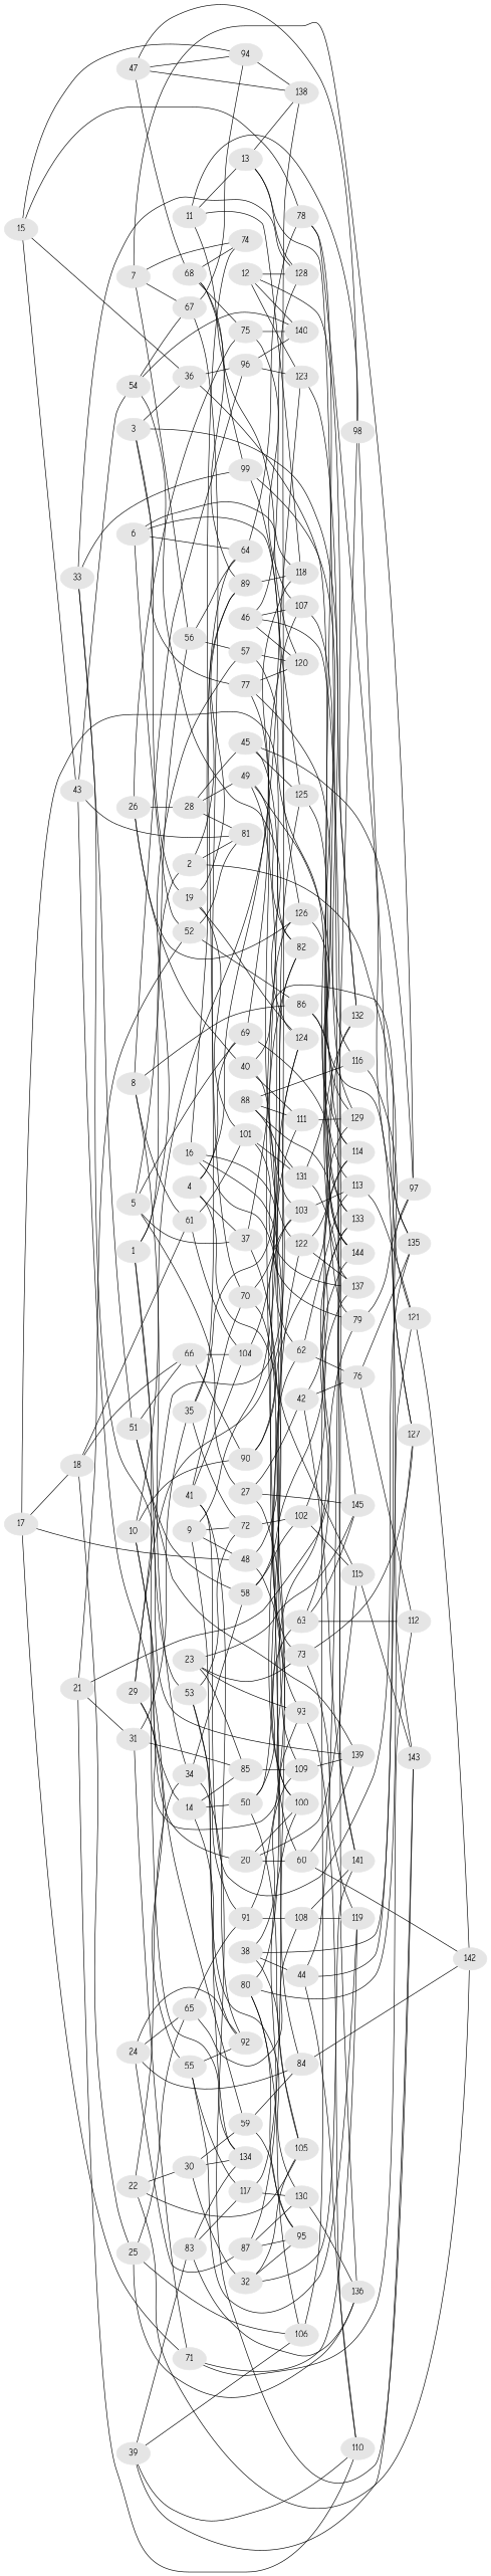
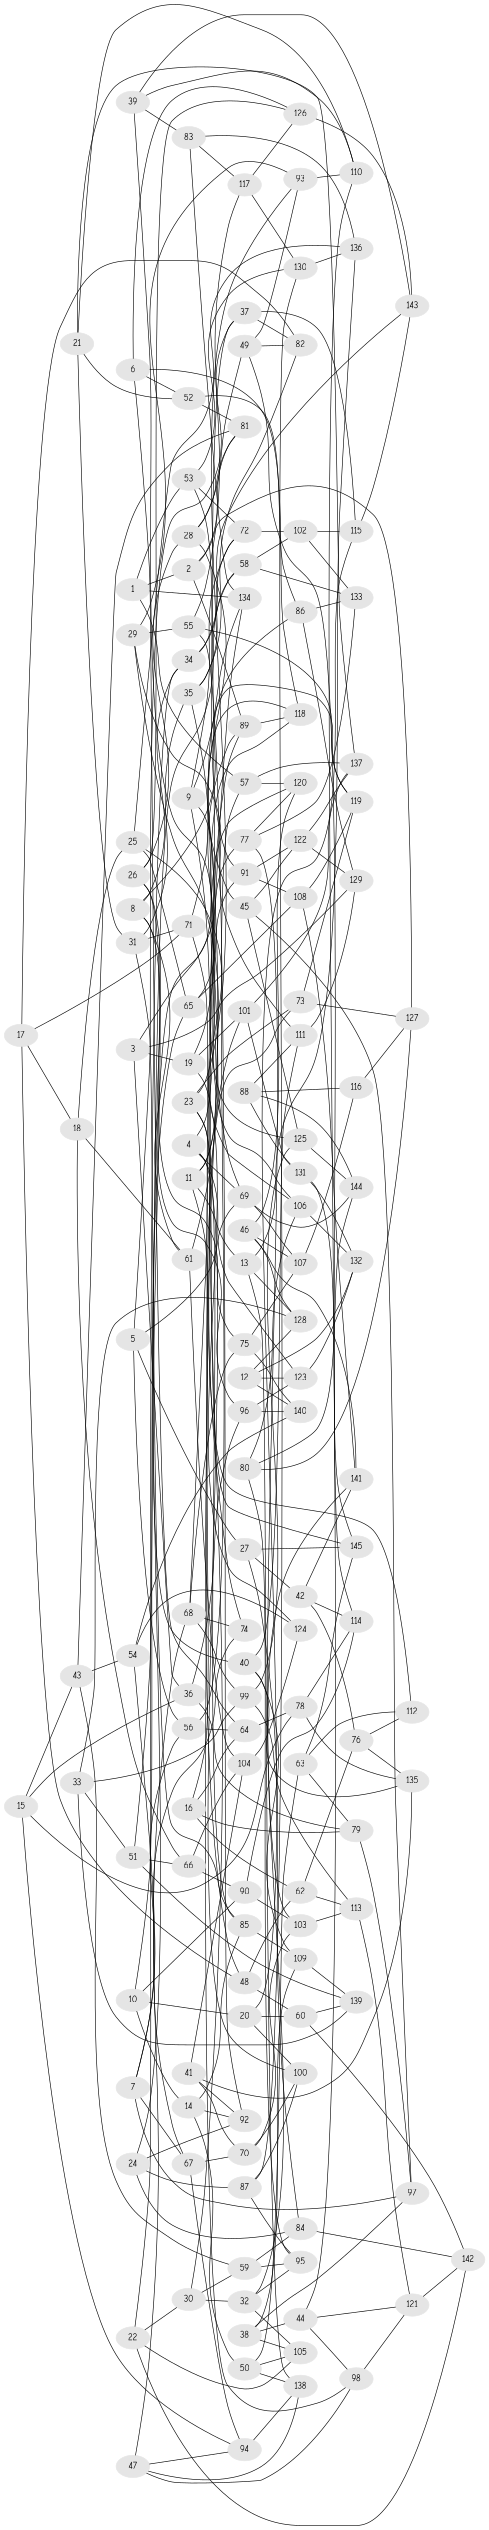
  graph {
    fontname="Comic Neue"
    rankdir=LR
    node [color=gray90 fontname="Comic Neue" style=filled]
    edge [fontname="Comic Neue"]
    1
    2
    53
    57
    134
    81
    89
    127
    72
    91
    130
    120
    137
    118
    3
    19
    36
    77
    129
    101
    124
    96
    79
    133
    103
    4
    37
    69
    100
    123
    82
    115
    107
    144
    132
    5
    27
    56
    145
    84
    42
    64
    6
    52
    126
    86
    78
    143
    7
    67
    74
    97
    94
    70
    8
    34
    61
    58
    104
    140
    9
    48
    125
    62
    60
    102
    10
    14
    20
    90
    50
    85
    92
    114
    11
    13
    98
    128
    136
    138
    121
    12
    105
    63
    109
    15
    43
    59
    54
    135
    16
    73
    76
    113
    119
    17
    18
    71
    25
    66
    112
    65
    106
    131
    142
    139
    21
    31
    110
    35
    22
    30
    32
    23
    93
    24
    87
    108
    95
    26
    28
    40
    75
    45
    49
    111
    141
    122
    29
    55
    117
    33
    51
    99
    38
    44
    39
    83
    41
    46
    116
    47
    68
    80
    88
    1 -- 2
    1 -- 53
    1 -- 57
    1 -- 134
    2 -- 81
    2 -- 89
    2 -- 127
    53 -- 72
    53 -- 91
    53 -- 130
    57 -- 120
    57 -- 137
    89 -- 118
    72 -- 102
    91 -- 108
    91 -- 122
    130 -- 136
    3 -- 19
    3 -- 36
    3 -- 77
    3 -- 129
    19 -- 89
    19 -- 101
    19 -- 124
    36 -- 96
    36 -- 79
    77 -- 120
    77 -- 133
    77 -- 103
    101 -- 137
    101 -- 131
    96 -- 123
    96 -- 140
    79 -- 97
    103 -- 113
    4 -- 37
    4 -- 69
    4 -- 100
    4 -- 123
    37 -- 82
    37 -- 115
    69 -- 107
    69 -- 144
    123 -- 132
    115 -- 143
    107 -- 116
    5 -- 37
    5 -- 69
    5 -- 27
    5 -- 56
    27 -- 145
    27 -- 84
    27 -- 42
    56 -- 57
    56 -- 64
    84 -- 142
    42 -- 114
    42 -- 76
    42 -- 141
    64 -- 78
    6 -- 118
    6 -- 64
    6 -- 52
    6 -- 126
    52 -- 81
    52 -- 86
    126 -- 143
    86 -- 129
    86 -- 133
    78 -- 114
    78 -- 135
    7 -- 56
    7 -- 67
    7 -- 74
    7 -- 97
    67 -- 94
    67 -- 70
    94 -- 138
    70 -- 103
    70 -- 100
    8 -- 96
    8 -- 86
    8 -- 34
    8 -- 61
    34 -- 143
    34 -- 58
    61 -- 101
    61 -- 104
    58 -- 133
    58 -- 102
    104 -- 124
    9 -- 134
    9 -- 72
    9 -- 48
    9 -- 125
    48 -- 62
    48 -- 60
    125 -- 144
    62 -- 76
    62 -- 113
    60 -- 142
    60 -- 139
    102 -- 133
    102 -- 115
    10 -- 118
    10 -- 14
    10 -- 20
    10 -- 90
    14 -- 50
    14 -- 85
    14 -- 92
    20 -- 100
    20 -- 115
    20 -- 60
    90 -- 103
    90 -- 114
    50 -- 138
    50 -- 105
    50 -- 63
    85 -- 109
    11 -- 120
    11 -- 118
    11 -- 13
    11 -- 98
    13 -- 128
    13 -- 136
    13 -- 138
    98 -- 121
    121 -- 142
    12 -- 123
    12 -- 132
    12 -- 140
    12 -- 128
    63 -- 79
    63 -- 145
    63 -- 112
    109 -- 139
    15 -- 36
    15 -- 78
    15 -- 94
    15 -- 43
    43 -- 81
    43 -- 59
    43 -- 54
    59 -- 84
    59 -- 95
    54 -- 124
    54 -- 67
    54 -- 140
    16 -- 79
    16 -- 64
    16 -- 62
    16 -- 73
    73 -- 127
    73 -- 119
    76 -- 135
    76 -- 112
    113 -- 121
    17 -- 82
    17 -- 48
    17 -- 18
    17 -- 71
    18 -- 61
    18 -- 25
    18 -- 66
    71 -- 119
    71 -- 112
    25 -- 136
    25 -- 65
    25 -- 106
    66 -- 104
    66 -- 90
    65 -- 91
    65 -- 108
    106 -- 132
    131 -- 132
    131 -- 145
    21 -- 137
    21 -- 52
    21 -- 31
    21 -- 110
    31 -- 85
    31 -- 71
    31 -- 35
    35 -- 72
    35 -- 82
    35 -- 74
    22 -- 34
    22 -- 105
    22 -- 142
    22 -- 30
    30 -- 134
    30 -- 59
    30 -- 32
    32 -- 105
    32 -- 95
    32 -- 141
    23 -- 145
    23 -- 85
    23 -- 73
    23 -- 93
    93 -- 110
    24 -- 84
    24 -- 92
    24 -- 65
    24 -- 87
    87 -- 130
    87 -- 100
    87 -- 95
    108 -- 119
    108 -- 141
    26 -- 126
    26 -- 28
    26 -- 40
    26 -- 75
    28 -- 81
    28 -- 45
    28 -- 49
    40 -- 109
    40 -- 135
    40 -- 111
    75 -- 107
    75 -- 140
    45 -- 97
    45 -- 125
    45 -- 122
    49 -- 82
    49 -- 114
    49 -- 93
    111 -- 129
    122 -- 137
    122 -- 129
-   29 -- 124
+   29 -- 69
    29 -- 93
    29 -- 111
    29 -- 55
    55 -- 92
    55 -- 119
    55 -- 117
    117 -- 130
    117 -- 126
    33 -- 128
    33 -- 139
    33 -- 51
    33 -- 99
    51 -- 58
    51 -- 66
    51 -- 139
    99 -- 125
    99 -- 113
    38 -- 97
    38 -- 105
    38 -- 109
    38 -- 44
    44 -- 98
    44 -- 121
    44 -- 110
    39 -- 143
    39 -- 106
    39 -- 110
    39 -- 83
    83 -- 134
    83 -- 136
    83 -- 117
    41 -- 70
    41 -- 104
    41 -- 92
    41 -- 135
    46 -- 120
    46 -- 107
    46 -- 128
    46 -- 141
    116 -- 127
    47 -- 94
    47 -- 98
    47 -- 138
    47 -- 68
    68 -- 89
    68 -- 74
    68 -- 75
    68 -- 99
    80 -- 127
    80 -- 144
    80 -- 106
    80 -- 95
    88 -- 144
    88 -- 131
    88 -- 111
    88 -- 116
  }
